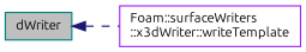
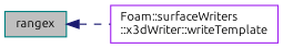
  digraph {
    rankdir=LR
    fontname=Ubuntu
    node [fontname=Ubuntu fontsize=10 shape=record]
-   n1 [color=teal fillcolor=grey75 fontcolor=black height=0.2 label=dWriter style=filled width=0.4]
+   n1 [color=teal fillcolor=grey75 fontcolor=black height=0.2 label=rangex style=filled width=0.4]
    n2 [color=purple height=0.2 label="Foam::surfaceWriters\l::x3dWriter::writeTemplate" width=0.4]
    n1 -> n2 [color=midnightblue dir=back fontname=Ubuntu fontsize=10 labelfontname=Helvetica labelfontsize=10 style=dashed]
  }
